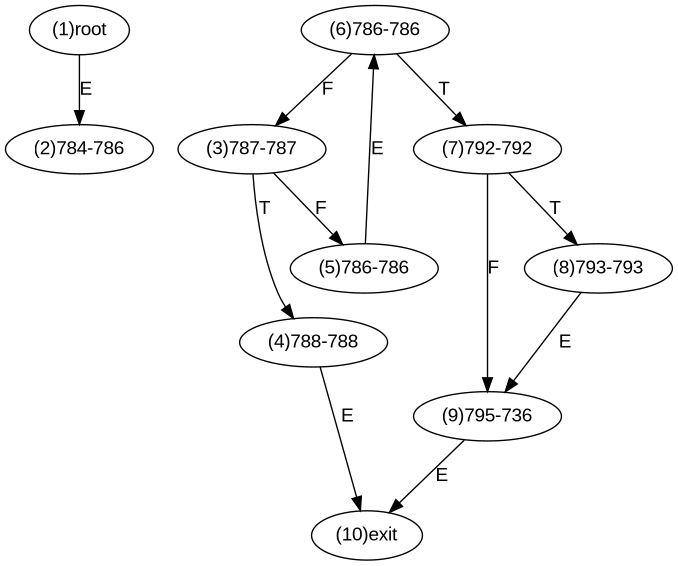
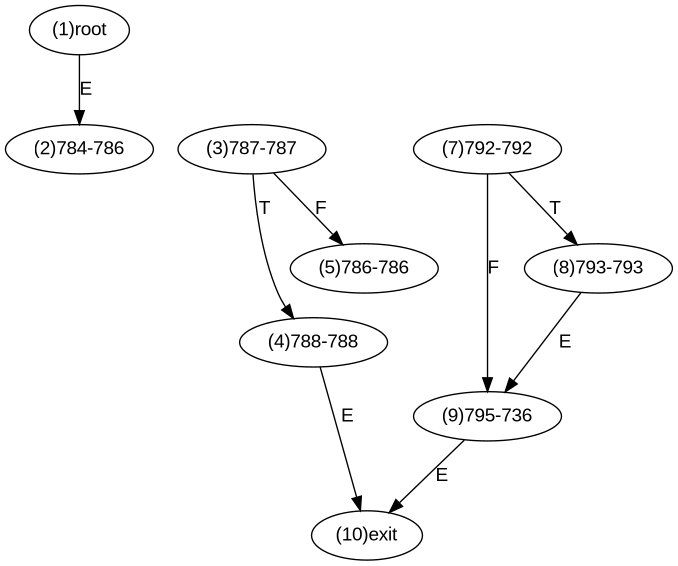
  digraph {
    fontname="Liberation Sans"
    node [fontname="Liberation Sans"]
    edge [fontname="Liberation Sans"]
    n1 [label="(1)root"]
    n2 [label="(2)784-786"]
-   n3 [label="(6)786-786"]
    n4 [label="(3)787-787"]
    n5 [label="(7)792-792"]
    n6 [label="(4)788-788"]
    n7 [label="(5)786-786"]
    n8 [label="(10)exit"]
    n9 [label="(8)793-793"]
    n10 [label="(9)795-736"]
    n1 -> n2 [label=E]
-   n3 -> n4 [label=F]
-   n3 -> n5 [label=T]
    n4 -> n6 [label=T]
    n4 -> n7 [label=F]
    n5 -> n9 [label=T]
    n5 -> n10 [label=F]
    n6 -> n8 [label=E]
-   n7 -> n3 [label=E]
    n9 -> n10 [label=E]
    n10 -> n8 [label=E]
  }
